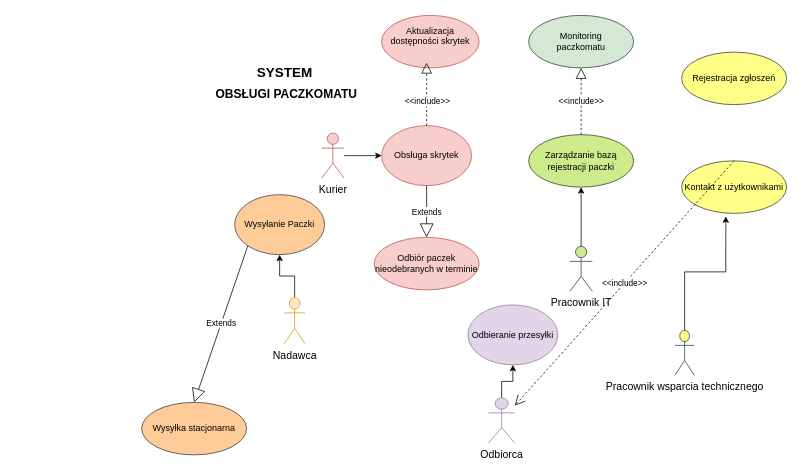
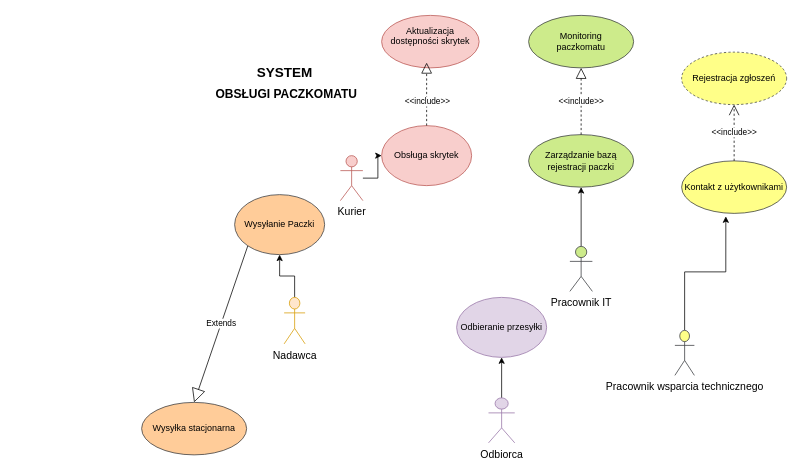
  <mxCell id="0" />
  <mxCell id="1" parent="0" />
  <mxCell id="2" style="edgeStyle=orthogonalEdgeStyle;rounded=0;orthogonalLoop=1;jettySize=auto;html=1;" parent="1" source="3" target="6" edge="1"><mxGeometry relative="1" as="geometry" /></mxCell>
  <mxCell id="3" value="&lt;font style=&quot;font-size: 14px&quot;&gt;Nadawca&lt;/font&gt;" style="shape=umlActor;verticalLabelPosition=bottom;verticalAlign=top;html=1;outlineConnect=0;fillColor=#ffe6cc;strokeColor=#d79b00;" parent="1" vertex="1"><mxGeometry x="378" y="396" width="28" height="62" as="geometry" /></mxCell>
  <mxCell id="4" style="edgeStyle=orthogonalEdgeStyle;rounded=0;orthogonalLoop=1;jettySize=auto;html=1;entryX=0;entryY=0.5;entryDx=0;entryDy=0;" parent="1" source="5" target="7" edge="1"><mxGeometry relative="1" as="geometry" /></mxCell>
- <mxCell id="5" value="&lt;font style=&quot;font-size: 14px&quot;&gt;Kurier&lt;/font&gt;" style="shape=umlActor;verticalLabelPosition=bottom;verticalAlign=top;html=1;outlineConnect=0;fillColor=#f8cecc;strokeColor=#b85450;" parent="1" vertex="1"><mxGeometry x="428" y="177" width="30" height="60" as="geometry" /></mxCell>
+ <mxCell id="5" value="&lt;font style=&quot;font-size: 14px&quot;&gt;Kurier&lt;/font&gt;" style="shape=umlActor;verticalLabelPosition=bottom;verticalAlign=top;html=1;outlineConnect=0;fillColor=#f8cecc;strokeColor=#b85450;" parent="1" vertex="1"><mxGeometry x="453" y="207" width="30" height="60" as="geometry" /></mxCell>
  <mxCell id="6" value="Wysyłanie Paczki" style="ellipse;whiteSpace=wrap;html=1;fillColor=#ffcc99;strokeColor=#36393d;" parent="1" vertex="1"><mxGeometry x="312" y="259" width="120" height="80" as="geometry" /></mxCell>
  <mxCell id="7" value="Obsługa skrytek" style="ellipse;whiteSpace=wrap;html=1;strokeWidth=1;fontSize=12;fillColor=#f8cecc;strokeColor=#b85450;" parent="1" vertex="1"><mxGeometry x="508" y="167" width="120" height="80" as="geometry" /></mxCell>
  <mxCell id="8" value="&lt;div&gt;Aktualizacja dostępności skrytek&lt;/div&gt;&lt;div&gt;&lt;br&gt;&lt;/div&gt;" style="ellipse;whiteSpace=wrap;html=1;fillColor=#f8cecc;strokeColor=#b85450;" parent="1" vertex="1"><mxGeometry x="508" y="20" width="130" height="70" as="geometry" /></mxCell>
  <mxCell id="9" value="" style="endArrow=block;dashed=1;endFill=0;endSize=12;html=1;exitX=0.5;exitY=0;exitDx=0;exitDy=0;entryX=0.5;entryY=1;entryDx=0;entryDy=0;" parent="1" edge="1" source="7"><mxGeometry width="160" relative="1" as="geometry"><mxPoint x="591" y="145" as="sourcePoint" /><mxPoint x="568" y="83" as="targetPoint" /></mxGeometry></mxCell>
  <mxCell id="10" value="&amp;lt;&amp;lt;include&amp;gt;&amp;gt;" style="edgeLabel;html=1;align=center;verticalAlign=middle;resizable=0;points=[];" vertex="1" connectable="0" parent="9"><mxGeometry x="-0.214" relative="1" as="geometry"><mxPoint as="offset" /></mxGeometry></mxCell>
- <mxCell id="11" value="Extends" style="endArrow=block;endSize=16;endFill=0;html=1;exitX=0.5;exitY=1;exitDx=0;exitDy=0;entryX=0.5;entryY=0;entryDx=0;entryDy=0;" parent="1" source="7" target="12" edge="1"><mxGeometry width="160" relative="1" as="geometry"><mxPoint x="671.5" y="254" as="sourcePoint" /><mxPoint x="671.5" y="304" as="targetPoint" /></mxGeometry></mxCell>
- <mxCell id="12" value="&lt;div&gt;Odbiór paczek&lt;/div&gt;&lt;div&gt;nieodebranych w terminie&lt;br&gt;&lt;/div&gt;" style="ellipse;whiteSpace=wrap;html=1;fillColor=#f8cecc;strokeColor=#b85450;" parent="1" vertex="1"><mxGeometry x="498" y="316" width="140" height="70" as="geometry" /></mxCell>
- <mxCell id="13" value="Odbieranie przesyłki" style="ellipse;whiteSpace=wrap;html=1;fillColor=#e1d5e7;strokeColor=#9673a6;" parent="1" vertex="1"><mxGeometry x="623" y="406" width="120" height="80" as="geometry" /></mxCell>
+ <mxCell id="13" value="Odbieranie przesyłki" style="ellipse;whiteSpace=wrap;html=1;fillColor=#e1d5e7;strokeColor=#9673a6;" parent="1" vertex="1"><mxGeometry x="608" y="396" width="120" height="80" as="geometry" /></mxCell>
  <mxCell id="14" value="&lt;div&gt;&lt;b&gt;&lt;font style=&quot;font-size: 12px&quot;&gt;&lt;font style=&quot;font-size: 51px&quot;&gt;&lt;font style=&quot;font-size: 18px&quot;&gt;SYSTEM&lt;/font&gt;&lt;br&gt;&lt;/font&gt;&lt;/font&gt;&lt;/b&gt;&lt;/div&gt;&lt;b&gt;&lt;font size=&quot;3&quot;&gt;&amp;nbsp;OBSŁUGI PACZKOMATU&lt;/font&gt;&lt;/b&gt;" style="text;html=1;strokeColor=none;fillColor=none;align=center;verticalAlign=middle;whiteSpace=wrap;rounded=0;" parent="1" vertex="1"><mxGeometry x="20" y="61.5" width="718" height="64" as="geometry" /></mxCell>
  <mxCell id="15" style="edgeStyle=orthogonalEdgeStyle;rounded=0;orthogonalLoop=1;jettySize=auto;html=1;entryX=0.421;entryY=1.057;entryDx=0;entryDy=0;entryPerimeter=0;" edge="1" parent="1" source="16" target="20"><mxGeometry relative="1" as="geometry" /></mxCell>
  <mxCell id="16" value="&lt;font style=&quot;font-size: 14px&quot;&gt;Pracownik wsparcia technicznego&lt;/font&gt;" style="shape=umlActor;verticalLabelPosition=bottom;verticalAlign=top;html=1;outlineConnect=0;fillColor=#ffff88;strokeColor=#36393d;" parent="1" vertex="1"><mxGeometry x="899" y="440" width="26" height="60" as="geometry" /></mxCell>
  <mxCell id="17" style="edgeStyle=orthogonalEdgeStyle;rounded=0;orthogonalLoop=1;jettySize=auto;html=1;entryX=0.5;entryY=1;entryDx=0;entryDy=0;" parent="1" source="19" target="18" edge="1"><mxGeometry relative="1" as="geometry"><mxPoint x="702" y="340" as="sourcePoint" /></mxGeometry></mxCell>
  <mxCell id="18" value="Zarządzanie bazą rejestracji paczki" style="ellipse;whiteSpace=wrap;html=1;fillColor=#cdeb8b;strokeColor=#36393d;" parent="1" vertex="1"><mxGeometry x="704" y="179" width="140" height="70" as="geometry" /></mxCell>
  <mxCell id="19" value="&lt;font style=&quot;font-size: 14px&quot;&gt;Pracownik IT&lt;/font&gt;" style="shape=umlActor;verticalLabelPosition=bottom;verticalAlign=top;html=1;fillColor=#cdeb8b;strokeColor=#36393d;" parent="1" vertex="1"><mxGeometry x="759" y="328" width="30" height="60" as="geometry" /></mxCell>
  <mxCell id="20" value="&lt;div&gt;Kontakt z użytkownikami&lt;/div&gt;" style="ellipse;whiteSpace=wrap;html=1;fillColor=#ffff88;strokeColor=#36393d;" vertex="1" parent="1"><mxGeometry x="908" y="214" width="140" height="70" as="geometry" /></mxCell>
- <mxCell id="21" value="&lt;div&gt;Monitoring &lt;br&gt;&lt;/div&gt;&lt;div&gt;paczkomatu&lt;br&gt;&lt;/div&gt;" style="ellipse;whiteSpace=wrap;html=1;fillColor=#d5e8d4;strokeColor=#36393d;" vertex="1" parent="1"><mxGeometry x="704" y="20" width="140" height="70" as="geometry" /></mxCell>
+ <mxCell id="21" value="&lt;div&gt;Monitoring &lt;br&gt;&lt;/div&gt;&lt;div&gt;paczkomatu&lt;br&gt;&lt;/div&gt;" style="ellipse;whiteSpace=wrap;html=1;fillColor=#cdeb8b;strokeColor=#36393d;" vertex="1" parent="1"><mxGeometry x="704" y="20" width="140" height="70" as="geometry" /></mxCell>
  <mxCell id="22" style="edgeStyle=orthogonalEdgeStyle;rounded=0;orthogonalLoop=1;jettySize=auto;html=1;" edge="1" parent="1" source="23" target="13"><mxGeometry relative="1" as="geometry" /></mxCell>
  <mxCell id="23" value="&lt;font style=&quot;font-size: 14px&quot;&gt;Odbiorca&lt;/font&gt;" style="shape=umlActor;verticalLabelPosition=bottom;verticalAlign=top;html=1;outlineConnect=0;fillColor=#e1d5e7;strokeColor=#9673a6;" vertex="1" parent="1"><mxGeometry x="650.5" y="530" width="35" height="60" as="geometry" /></mxCell>
  <mxCell id="24" value="&amp;lt;&amp;lt;include&amp;gt;&amp;gt;" style="endArrow=block;dashed=1;endFill=0;endSize=12;html=1;entryX=0.5;entryY=1;entryDx=0;entryDy=0;exitX=0.5;exitY=0;exitDx=0;exitDy=0;" edge="1" parent="1" source="18" target="21"><mxGeometry width="160" relative="1" as="geometry"><mxPoint x="730" y="152" as="sourcePoint" /><mxPoint x="890" y="152" as="targetPoint" /></mxGeometry></mxCell>
- <mxCell id="25" value="Rejestracja zgłoszeń" style="ellipse;whiteSpace=wrap;html=1;fillColor=#ffff88;strokeColor=#36393d;" vertex="1" parent="1"><mxGeometry x="908" y="69" width="140" height="70" as="geometry" /></mxCell>
- <mxCell id="26" value="&amp;lt;&amp;lt;include&amp;gt;&amp;gt;" style="endArrow=open;endSize=12;dashed=1;html=1;exitX=0.5;exitY=0;exitDx=0;exitDy=0;" edge="1" parent="1" source="20" target="23"><mxGeometry width="160" relative="1" as="geometry"><mxPoint x="990" y="428.28" as="sourcePoint" /><mxPoint x="1030.221" y="355.997" as="targetPoint" /></mxGeometry></mxCell>
+ <mxCell id="25" value="Rejestracja zgłoszeń" style="ellipse;whiteSpace=wrap;html=1;fillColor=#ffff88;strokeColor=#36393d;dashed=1;" vertex="1" parent="1"><mxGeometry x="908" y="69" width="140" height="70" as="geometry" /></mxCell>
+ <mxCell id="26" value="&amp;lt;&amp;lt;include&amp;gt;&amp;gt;" style="endArrow=open;endSize=12;dashed=1;html=1;exitX=0.5;exitY=0;exitDx=0;exitDy=0;" edge="1" parent="1" source="20" target="25"><mxGeometry width="160" relative="1" as="geometry"><mxPoint x="990" y="428.28" as="sourcePoint" /><mxPoint x="1030.221" y="355.997" as="targetPoint" /></mxGeometry></mxCell>
  <mxCell id="27" value="Extends" style="endArrow=block;endSize=16;endFill=0;html=1;exitX=0;exitY=1;exitDx=0;exitDy=0;entryX=0.5;entryY=0;entryDx=0;entryDy=0;" edge="1" parent="1" source="6" target="28"><mxGeometry width="160" relative="1" as="geometry"><mxPoint x="308" y="344" as="sourcePoint" /><mxPoint x="248" y="428" as="targetPoint" /></mxGeometry></mxCell>
  <mxCell id="28" value="Wysyłka stacjonarna" style="ellipse;whiteSpace=wrap;html=1;fillColor=#ffcc99;strokeColor=#36393d;" vertex="1" parent="1"><mxGeometry x="188" y="536" width="140" height="70" as="geometry" /></mxCell>
